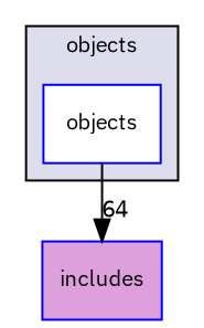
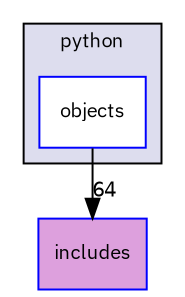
  digraph {
    compound=true
    fontname="IBM Plex Sans"
    node [fontname="IBM Plex Sans" fontsize=10 shape=box style=filled color=blue]
    n1 [fillcolor=white label=objects pencolor=black]
    n2 [fillcolor=plum label=includes]
    subgraph cluster_1 {
      bgcolor="#ddddee"
      fontsize=10
-     label=objects
+     label=python
      pencolor=black
      n1
    }
    n1 -> n2 [headlabel=64 labeldistance=1.5 labelfontname=Helvetica labelfontsize=10 fontname="IBM Plex Sans"]
  }
